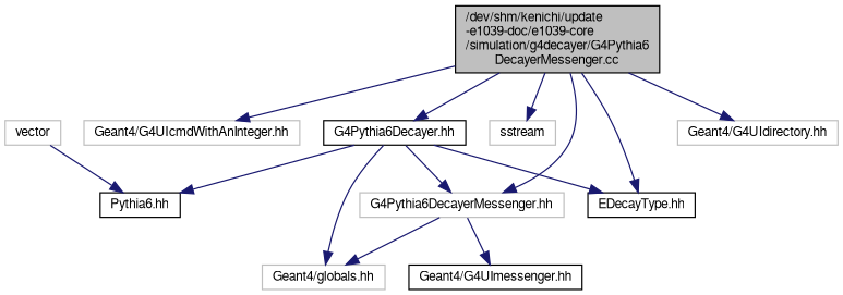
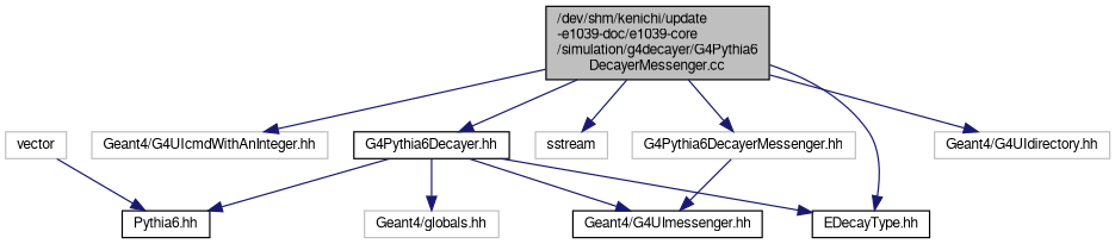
  digraph {
    node [color=grey75 fontname=FreeSans fontsize=10 shape=record]
    edge [color=midnightblue fontname=FreeSans fontsize=10 labelfontname=FreeSans labelfontsize=10 style=solid]
    n1 [color=black fillcolor=grey75 fontcolor=black height=0.2 label="/dev/shm/kenichi/update\l-e1039-doc/e1039-core\l/simulation/g4decayer/G4Pythia6\lDecayerMessenger.cc" style=filled width=0.4]
    n2 [height=0.2 label="G4Pythia6DecayerMessenger.hh" width=0.4]
    n3 [color=black height=0.2 label="G4Pythia6Decayer.hh" width=0.4]
    n4 [color=black height=0.2 label="EDecayType.hh" width=0.4]
    n5 [height=0.2 label="Geant4/G4UIdirectory.hh" width=0.4]
    n6 [height=0.2 label="Geant4/G4UIcmdWithAnInteger.hh" width=0.4]
    n7 [height=0.2 label=sstream width=0.4]
    n8 [color=black height=0.2 label="Geant4/G4UImessenger.hh" width=0.4]
    n9 [height=0.2 label="Geant4/globals.hh" width=0.4]
    n10 [color=black height=0.2 label="Pythia6.hh" width=0.4]
    n11 [height=0.2 label=vector width=0.4]
    n1 -> n2
    n1 -> n3
    n1 -> n4
    n1 -> n5
    n1 -> n6
    n1 -> n7
    n2 -> n8
-   n2 -> n9
-   n3 -> n2
+   n3 -> n8
    n3 -> n4
    n3 -> n9
    n3 -> n10
    n11 -> n10
  }
